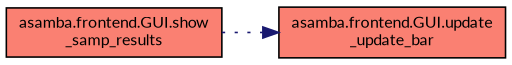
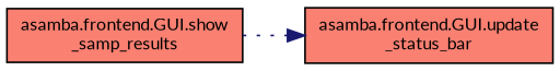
  digraph {
    rankdir=LR
    fontname=Lato
    node [color=black fillcolor=salmon fontname=Lato fontsize=10 shape=record style=filled]
    n1 [fontcolor=black height=0.2 label="asamba.frontend.GUI.show\l_samp_results" width=0.4]
-   n2 [height=0.2 label="asamba.frontend.GUI.update\l_update_bar" width=0.4]
+   n2 [height=0.2 label="asamba.frontend.GUI.update\l_status_bar" width=0.4]
    n1 -> n2 [color=midnightblue fontname=Lato fontsize=10 labelfontname=Helvetica labelfontsize=10 style=dotted]
  }
